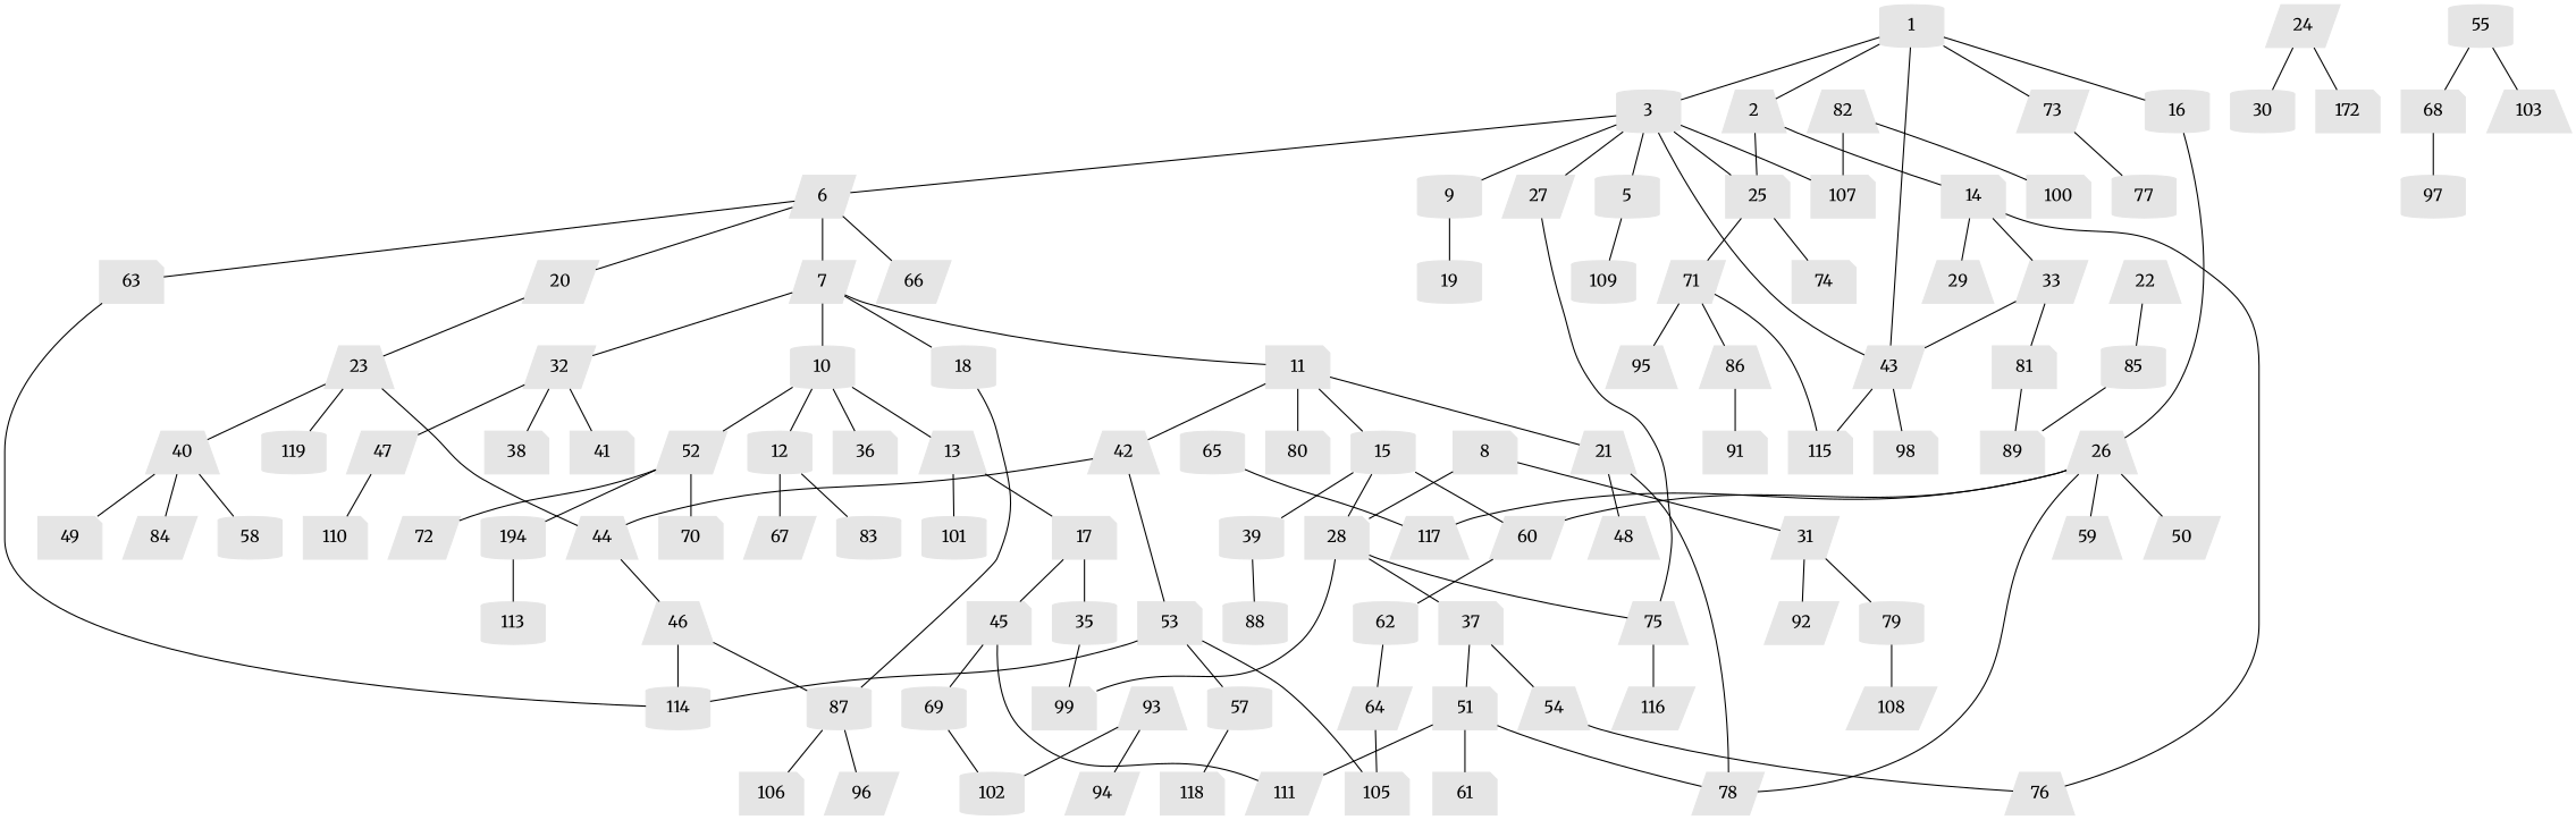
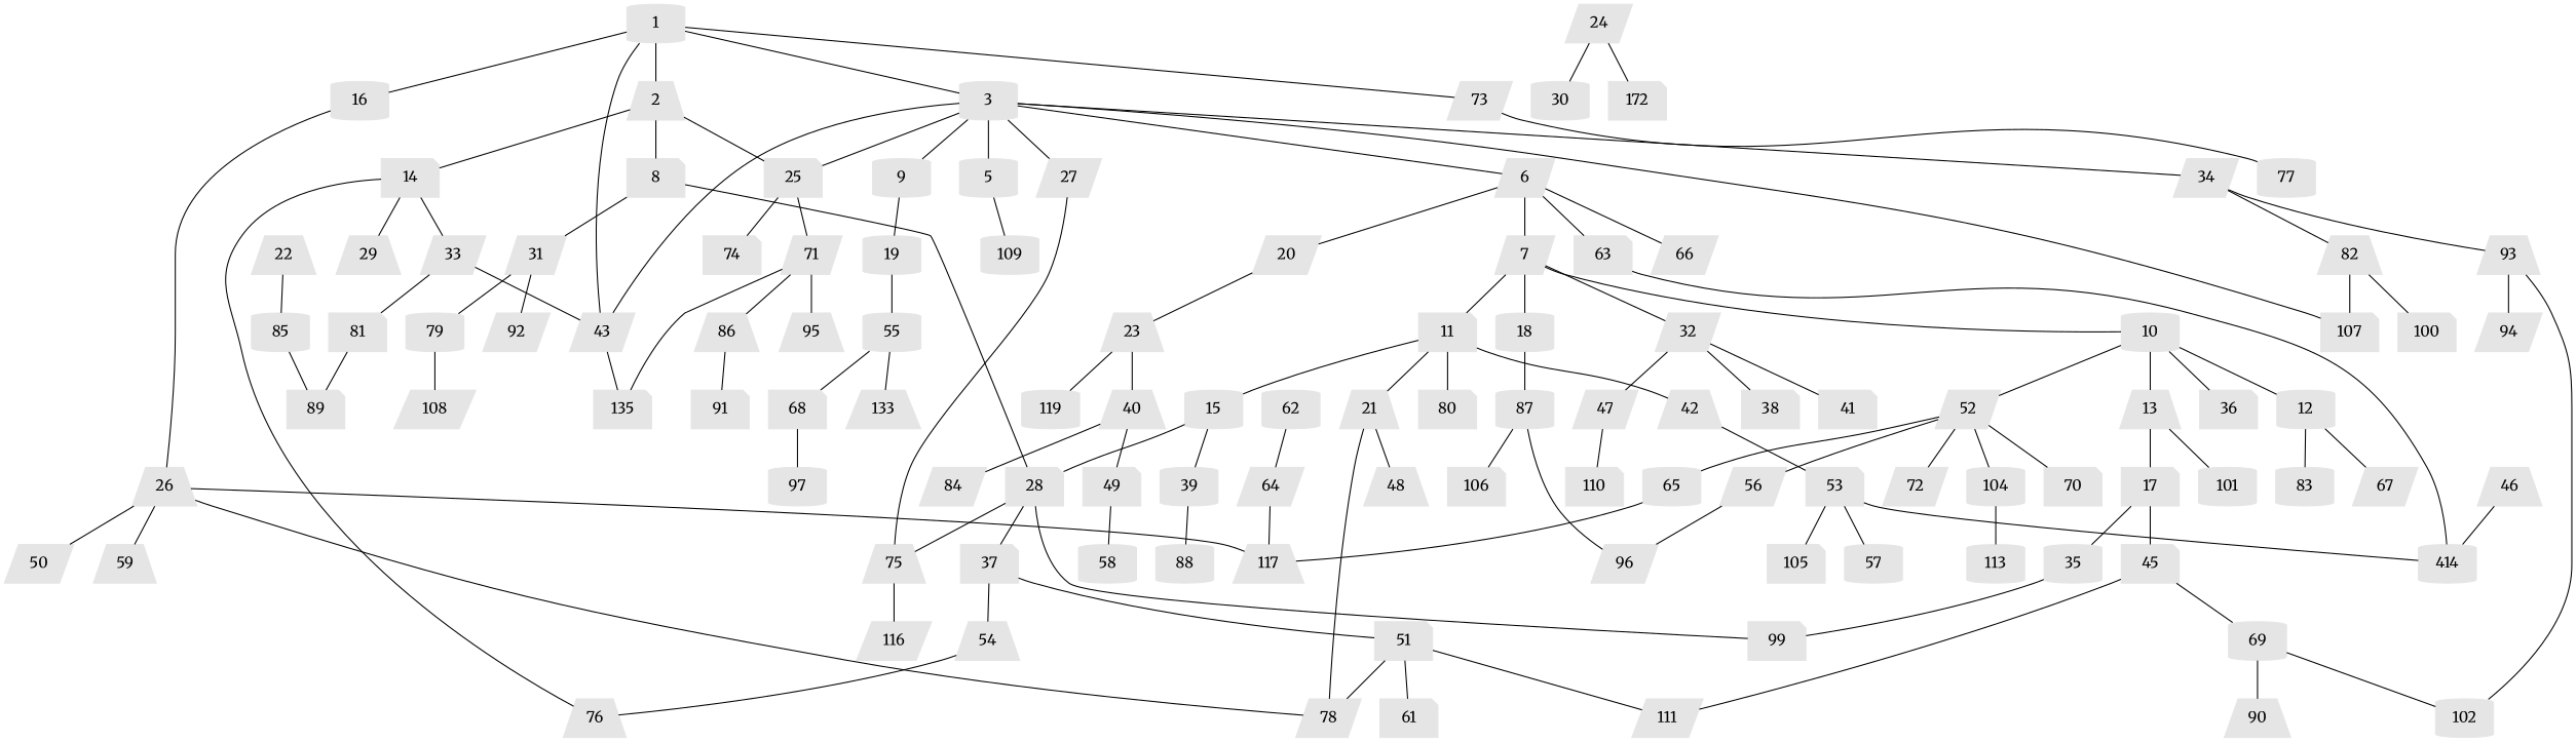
  graph {
    fontname=Merriweather
    node [color=gray90 fontname=Merriweather shape=cylinder style=filled]
    edge [fontname=Merriweather]
    2 [shape=trapezium]
    1
    3
    16
    43 [shape=parallelogram]
    73 [shape=parallelogram]
    8 [shape=note]
    14 [shape=note]
    25 [shape=note]
    5
    6 [shape=parallelogram]
    9
    27 [shape=parallelogram]
+   34 [shape=parallelogram]
    107 [shape=note]
    26 [shape=trapezium]
-   98 [shape=note]
-   115 [shape=note]
+   115 [shape=note label=135]
    77
    28 [shape=note]
    31 [shape=parallelogram]
    29 [shape=trapezium]
    33 [shape=parallelogram]
    76 [shape=trapezium]
    71 [shape=parallelogram]
    74 [shape=note]
    109
    7 [shape=parallelogram]
    20 [shape=parallelogram]
    63 [shape=note]
    66 [shape=parallelogram]
    19
    75 [shape=trapezium]
    82 [shape=trapezium]
    93 [shape=trapezium]
    22 [shape=trapezium]
    85
    24 [shape=parallelogram]
    30
    n40 [label=172 shape=note]
    10
    11 [shape=note]
    18
    32 [shape=parallelogram]
    23 [shape=trapezium]
-   114
+   114 [label=414]
    12
    13 [shape=trapezium]
    36 [shape=note]
    52 [shape=parallelogram]
    15
    21 [shape=trapezium]
    42 [shape=trapezium]
    80 [shape=note]
    87
    38 [shape=note]
    41 [shape=note]
    47 [shape=parallelogram]
    37 [shape=note]
    99 [shape=note]
    79
    92 [shape=parallelogram]
    55
    67 [shape=parallelogram]
    83
    17 [shape=note]
    101
+   56 [shape=parallelogram]
    65
    70 [shape=note]
    72 [shape=parallelogram]
-   104 [label=194]
+   104
    39
-   60 [shape=parallelogram]
    48 [shape=trapezium]
    78 [shape=parallelogram]
-   44 [shape=trapezium]
    53 [shape=note]
    35
    45 [shape=note]
    81 [shape=note]
    88
    62
    50 [shape=parallelogram]
    59 [shape=trapezium]
    117 [shape=trapezium]
    69
    111 [shape=parallelogram]
    96 [shape=parallelogram]
    106 [shape=note]
    68 [shape=note]
-   103 [shape=trapezium]
+   103 [shape=trapezium label=133]
    40 [shape=trapezium]
    119
    89 [shape=note]
    49 [shape=note]
    84 [shape=parallelogram]
    46 [shape=trapezium]
    86 [shape=trapezium]
    95 [shape=trapezium]
    116 [shape=parallelogram]
    51 [shape=note]
    54 [shape=trapezium]
    108 [shape=parallelogram]
    110 [shape=note]
    100 [shape=note]
    102
    94 [shape=parallelogram]
    61 [shape=note]
    58
    57
    105 [shape=note]
+   90 [shape=trapezium]
    113
-   118 [shape=note]
    97
    64 [shape=parallelogram]
    91 [shape=note]
+   2 -- 8
    2 -- 14
    2 -- 25
    1 -- 2
    1 -- 3
    1 -- 16
    1 -- 43
    1 -- 73
    3 -- 43
    3 -- 25
    3 -- 5
    3 -- 6
    3 -- 9
    3 -- 27
+   3 -- 34
    3 -- 107
    16 -- 26
-   43 -- 98
    43 -- 115
    73 -- 77
    8 -- 28
    8 -- 31
    14 -- 29
    14 -- 33
    14 -- 76
    25 -- 71
    25 -- 74
    5 -- 109
    6 -- 7
    6 -- 20
    6 -- 63
    6 -- 66
    9 -- 19
    27 -- 75
-   26 -- 60
+   34 -- 82
+   34 -- 93
    26 -- 78
    26 -- 50
    26 -- 59
    26 -- 117
    28 -- 75
    28 -- 37
    28 -- 99
    31 -- 79
    31 -- 92
    33 -- 43
    33 -- 81
    71 -- 115
    71 -- 86
    71 -- 95
    7 -- 10
    7 -- 11
    7 -- 18
    7 -- 32
    20 -- 23
    63 -- 114
+   19 -- 55
    75 -- 116
    82 -- 107
    82 -- 100
    93 -- 102
    93 -- 94
    22 -- 85
    85 -- 89
    24 -- 30
    24 -- n40
    10 -- 12
    10 -- 13
    10 -- 36
    10 -- 52
    11 -- 15
    11 -- 21
    11 -- 42
    11 -- 80
    18 -- 87
    32 -- 38
    32 -- 41
    32 -- 47
-   23 -- 44
    23 -- 40
    23 -- 119
    12 -- 67
    12 -- 83
    13 -- 17
    13 -- 101
+   52 -- 56
+   52 -- 65
    52 -- 70
    52 -- 72
    52 -- 104
    15 -- 28
    15 -- 39
-   15 -- 60
    21 -- 48
    21 -- 78
-   42 -- 44
    42 -- 53
    87 -- 96
    87 -- 106
    47 -- 110
    37 -- 51
    37 -- 54
    79 -- 108
    55 -- 68
    55 -- 103
    17 -- 35
    17 -- 45
+   56 -- 96
    65 -- 117
    104 -- 113
    39 -- 88
-   60 -- 62
-   44 -- 46
    53 -- 114
    53 -- 57
    53 -- 105
    35 -- 99
    45 -- 69
    45 -- 111
    81 -- 89
    62 -- 64
    69 -- 102
+   69 -- 90
    68 -- 97
    40 -- 49
    40 -- 84
-   40 -- 58
+   49 -- 58
    46 -- 114
-   46 -- 87
    86 -- 91
    51 -- 78
    51 -- 111
    51 -- 61
    54 -- 76
-   57 -- 118
-   64 -- 105
+   64 -- 117
  }
